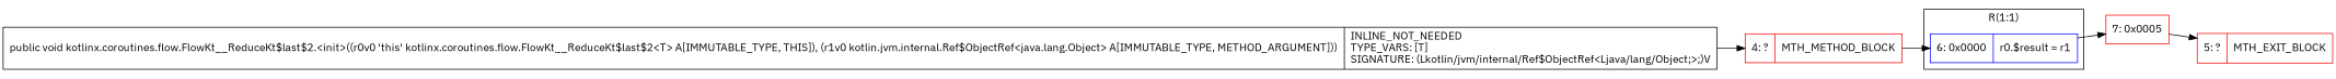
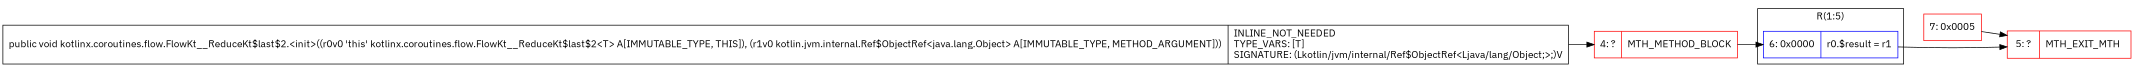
  digraph {
    fontname="IBM Plex Sans"
    rankdir=LR
    node [color=red fontname="IBM Plex Sans" shape=record]
    edge [fontname="IBM Plex Sans"]
    n1 [color=blue label="{6\:\ 0x0000|r0.$result = r1\l}"]
    n2 [label="{7\:\ 0x0005}"]
-   n3 [label="{5\:\ ?|MTH_EXIT_BLOCK\l}"]
+   n3 [label="{5\:\ ?|MTH_EXIT_MTH\l}"]
    n4 [label="{4\:\ ?|MTH_METHOD_BLOCK\l}"]
    n5 [label="{public void kotlinx.coroutines.flow.FlowKt__ReduceKt$last$2.\<init\>((r0v0 'this' kotlinx.coroutines.flow.FlowKt__ReduceKt$last$2\<T\> A[IMMUTABLE_TYPE, THIS]), (r1v0 kotlin.jvm.internal.Ref$ObjectRef\<java.lang.Object\> A[IMMUTABLE_TYPE, METHOD_ARGUMENT]))  | INLINE_NOT_NEEDED\lTYPE_VARS: [T]\lSIGNATURE: (Lkotlin\/jvm\/internal\/Ref$ObjectRef\<Ljava\/lang\/Object;\>;)V\l}" color=""]
    subgraph cluster_1 {
-     label="R(1:1)"
+     label="R(1:5)"
      n1
    }
-   n1 -> n2
+   n1 -> n3
    n2 -> n3
    n4 -> n1
    n5 -> n4
  }
